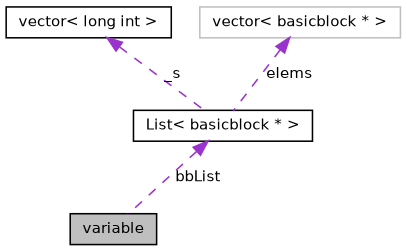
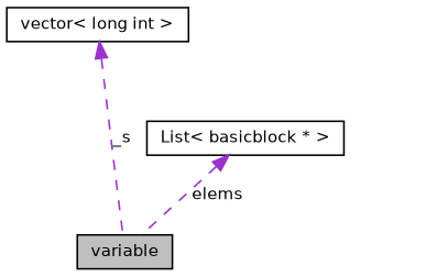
  digraph {
    node [color=black fillcolor=white fontname=Helvetica fontsize=10 shape=record style=filled]
    edge [color=darkorchid3 dir=back fontname=Helvetica fontsize=10 labelfontname=Helvetica labelfontsize=10 style=dashed]
    n1 [fillcolor=grey75 fontcolor=black height=0.2 label=variable width=0.4]
    n2 [height=0.2 label="vector\< long int \>" width=0.4]
    n3 [height=0.2 label="List\< basicblock * \>" width=0.4]
-   n4 [color=grey75 height=0.2 label="vector\< basicblock * \>" width=0.4]
-   n2 -> n3 [label=_s]
-   n3 -> n1 [label=bbList]
-   n4 -> n3 [label=elems]
+   n2 -> n1 [label=_s]
+   n3 -> n1 [label=elems]
  }
